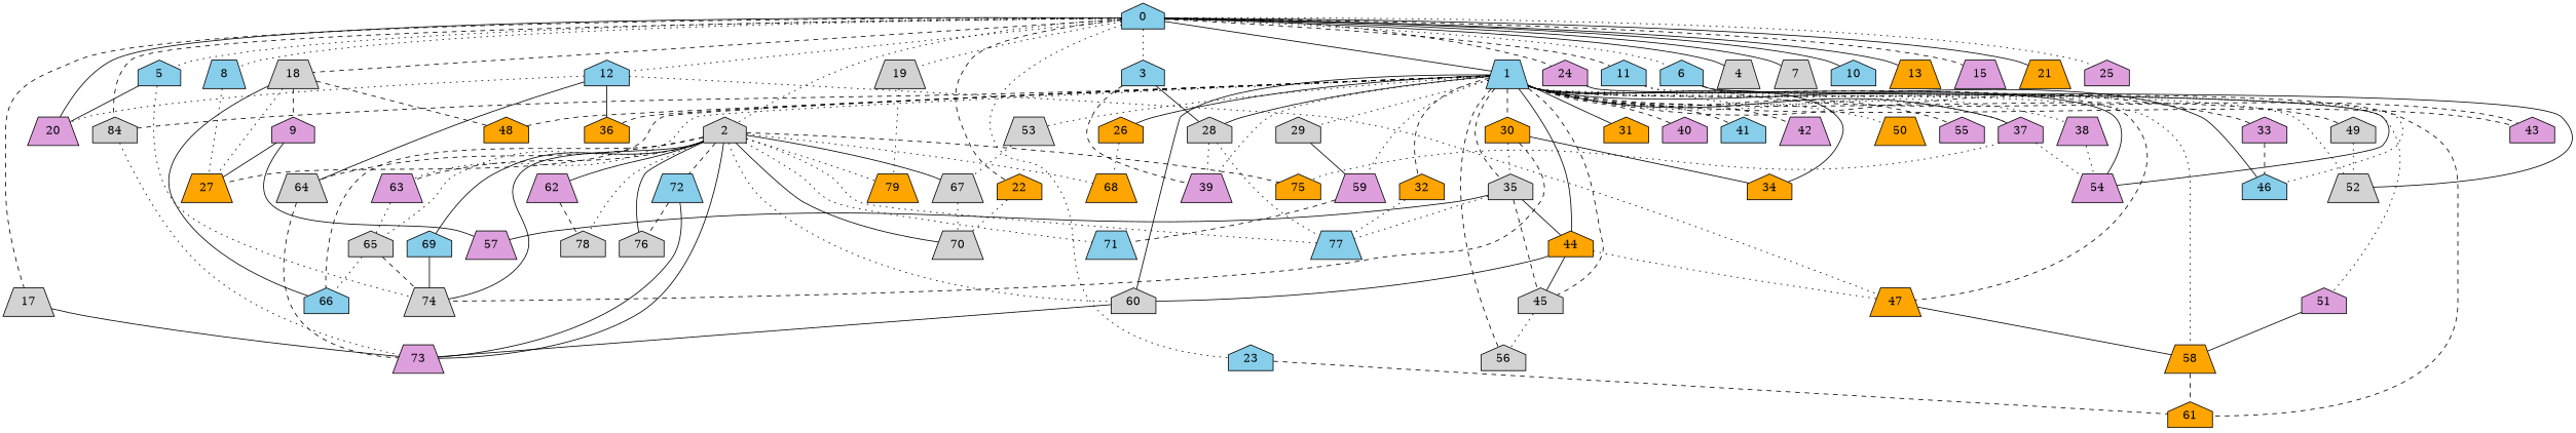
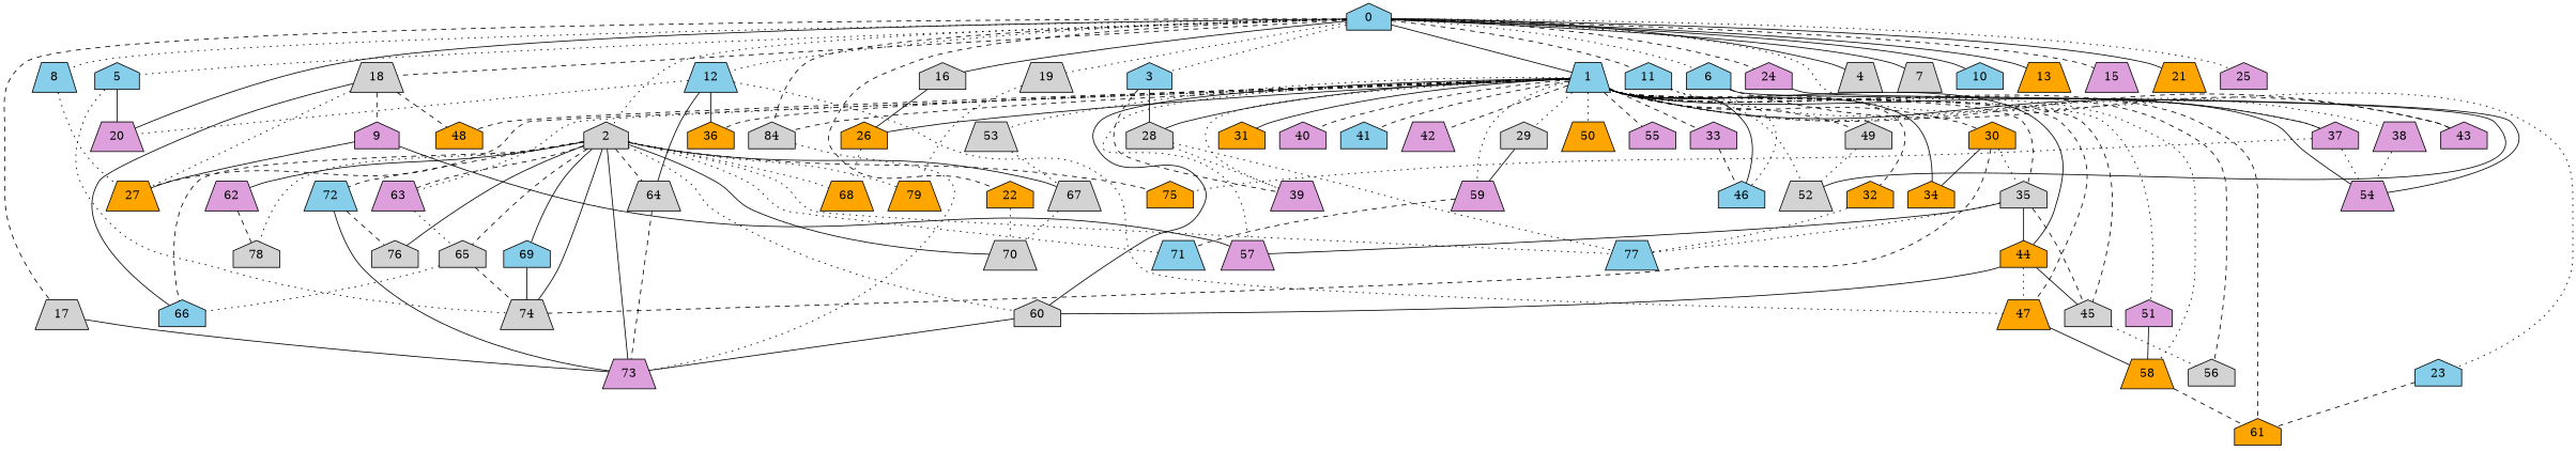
  graph {
    node [fillcolor=lightgrey shape=house style=filled]
    edge [style=dotted]
    0 [fillcolor=skyblue]
    1 [fillcolor=skyblue shape=trapezium]
    2
    3 [fillcolor=skyblue]
    4 [shape=trapezium]
    5 [fillcolor=skyblue]
    6 [fillcolor=skyblue]
    7 [shape=trapezium]
    8 [fillcolor=skyblue shape=trapezium]
    10 [fillcolor=skyblue]
    11 [fillcolor=skyblue]
-   12 [fillcolor=skyblue]
+   12 [fillcolor=skyblue shape=trapezium]
    13 [fillcolor=orange shape=trapezium]
    n14 [label=84]
    15 [fillcolor=plum shape=trapezium]
+   16
    17 [shape=trapezium]
    18 [shape=trapezium]
    19 [shape=trapezium]
    20 [fillcolor=plum shape=trapezium]
    21 [fillcolor=orange shape=trapezium]
    22 [fillcolor=orange]
    23 [fillcolor=skyblue]
    24 [fillcolor=plum]
    25 [fillcolor=plum]
    26 [fillcolor=orange]
    27 [fillcolor=orange shape=trapezium]
    28
    29
    30 [fillcolor=orange]
    31 [fillcolor=orange]
    32 [fillcolor=orange]
    33 [fillcolor=plum]
    34 [fillcolor=orange]
    35
    36 [fillcolor=orange]
    37 [fillcolor=plum]
    38 [fillcolor=plum shape=trapezium]
    39 [fillcolor=plum shape=trapezium]
    40 [fillcolor=plum]
    41 [fillcolor=skyblue]
    42 [fillcolor=plum shape=trapezium]
    43 [fillcolor=plum]
    44 [fillcolor=orange]
    45
    46 [fillcolor=skyblue]
    47 [fillcolor=orange shape=trapezium]
    48 [fillcolor=orange]
    49
    50 [fillcolor=orange shape=trapezium]
    51 [fillcolor=plum]
    52 [shape=trapezium]
    53 [shape=trapezium]
    54 [fillcolor=plum shape=trapezium]
    55 [fillcolor=plum]
    56
    57 [fillcolor=plum shape=trapezium]
    58 [fillcolor=orange shape=trapezium]
    59 [fillcolor=plum shape=trapezium]
    60
    61 [fillcolor=orange]
    63 [fillcolor=plum shape=trapezium]
    64 [shape=trapezium]
    66 [fillcolor=skyblue]
    67 [shape=trapezium]
    68 [fillcolor=orange shape=trapezium]
    69 [fillcolor=skyblue]
    70 [shape=trapezium]
    65
    72 [fillcolor=skyblue shape=trapezium]
    73 [fillcolor=plum shape=trapezium]
    74 [shape=trapezium]
    71 [fillcolor=skyblue shape=trapezium]
    76
    77 [fillcolor=skyblue shape=trapezium]
    78
    79 [fillcolor=orange shape=trapezium]
    75 [fillcolor=orange]
    62 [fillcolor=plum shape=trapezium]
    9 [fillcolor=plum]
    0 -- 1 [style=solid]
    0 -- 2
    0 -- 3
    0 -- 4 [style=solid]
    0 -- 5
    0 -- 6
    0 -- 7 [style=solid]
    0 -- 8
    0 -- 10 [style=solid]
    0 -- 11 [style=dashed]
    0 -- 12
    0 -- 13 [style=solid]
    0 -- n14 [style=dashed]
    0 -- 15 [style=dashed]
+   0 -- 16 [style=solid]
    0 -- 17 [style=dashed]
    0 -- 18 [style=dashed]
    0 -- 19
    0 -- 20 [style=solid]
    0 -- 21 [style=solid]
    0 -- 22 [style=dashed]
    0 -- 23
    0 -- 24 [style=dashed]
    0 -- 25
    1 -- n14 [style=dashed]
    1 -- 26 [style=solid]
    1 -- 27 [style=dashed]
    1 -- 28 [style=solid]
    1 -- 29
    1 -- 30 [style=dashed]
    1 -- 31 [style=solid]
    1 -- 32 [style=dashed]
    1 -- 33 [style=dashed]
    1 -- 34 [style=solid]
    1 -- 35 [style=dashed]
    1 -- 36 [style=dashed]
    1 -- 37 [style=solid]
    1 -- 38
    1 -- 39
    1 -- 40 [style=dashed]
    1 -- 41 [style=dashed]
    1 -- 42 [style=dashed]
    1 -- 43 [style=dashed]
    1 -- 44 [style=solid]
    1 -- 45 [style=dashed]
    1 -- 46 [style=solid]
    1 -- 47 [style=dashed]
    1 -- 48 [style=dashed]
    1 -- 49 [style=dashed]
    1 -- 50
    1 -- 51
    1 -- 52
    1 -- 53
    1 -- 54 [style=solid]
    1 -- 55 [style=dashed]
    1 -- 56 [style=dashed]
+   1 -- 57
    1 -- 58
    1 -- 59
    1 -- 60 [style=solid]
    1 -- 61 [style=dashed]
    1 -- 63
    2 -- 60
    2 -- 63 [style=dashed]
    2 -- 64 [style=dashed]
    2 -- 66 [style=dashed]
    2 -- 67 [style=solid]
    2 -- 68
    2 -- 69 [style=solid]
    2 -- 70 [style=solid]
-   2 -- 65
+   2 -- 65 [style=dashed]
    2 -- 72 [style=dashed]
    2 -- 73 [style=solid]
    2 -- 74 [style=solid]
    2 -- 71
    2 -- 76 [style=solid]
    2 -- 77
    2 -- 78
    2 -- 79
    2 -- 75 [style=dashed]
    2 -- 62 [style=solid]
    3 -- 28 [style=solid]
    3 -- 39 [style=dashed]
    5 -- 20 [style=solid]
    5 -- 74
    6 -- 43 [style=dashed]
    6 -- 52 [style=solid]
    8 -- 27
    11 -- 37
    11 -- 46
    12 -- 20
    12 -- 36 [style=solid]
    12 -- 47
    12 -- 64 [style=solid]
    n14 -- 73
+   16 -- 26 [style=solid]
    17 -- 73 [style=solid]
    18 -- 27
    18 -- 48 [style=dashed]
    18 -- 66 [style=solid]
    18 -- 9 [style=dashed]
    19 -- 79
    22 -- 70
    23 -- 61 [style=dashed]
    24 -- 54 [style=solid]
    26 -- 68
    28 -- 39
    28 -- 77
    29 -- 59 [style=solid]
    30 -- 34 [style=solid]
    30 -- 35
    30 -- 74 [style=dashed]
    32 -- 77
    33 -- 46 [style=dashed]
    35 -- 44 [style=solid]
    35 -- 45 [style=dashed]
    35 -- 57 [style=solid]
    35 -- 77
    37 -- 54
    37 -- 75
    38 -- 54
    44 -- 45 [style=solid]
    44 -- 47
    44 -- 60 [style=solid]
    45 -- 56
    47 -- 58 [style=solid]
    49 -- 52
    51 -- 58 [style=solid]
    53 -- 67
    58 -- 61 [style=dashed]
    59 -- 71 [style=dashed]
    60 -- 73 [style=solid]
    63 -- 65
    64 -- 73 [style=dashed]
    67 -- 70
    69 -- 74 [style=solid]
    65 -- 66
    65 -- 74 [style=dashed]
    72 -- 73 [style=solid]
    72 -- 76 [style=dashed]
    62 -- 78 [style=dashed]
    9 -- 27 [style=solid]
    9 -- 57 [style=solid]
  }
